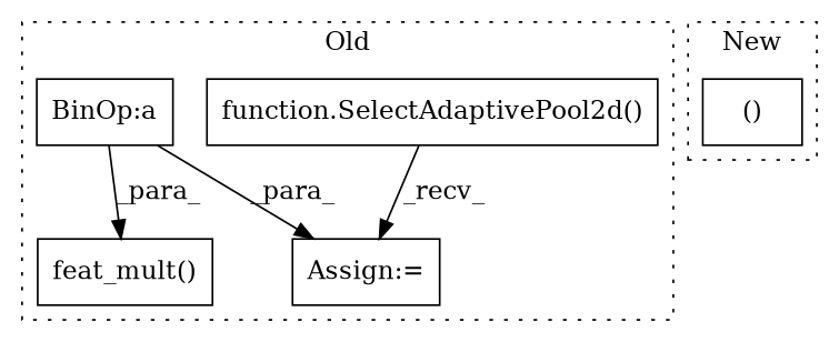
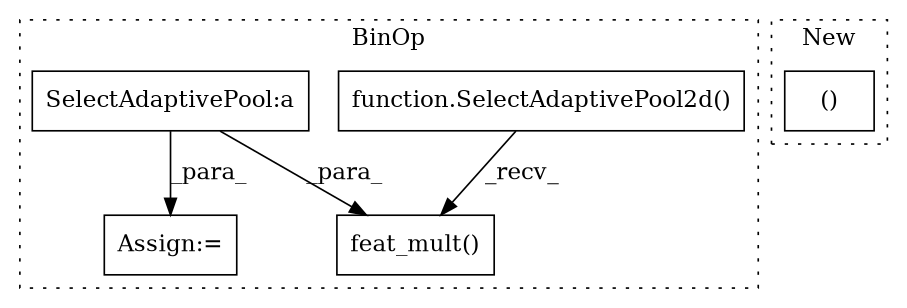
  digraph {
    node [a=75 l=3 shape=box]
    n1 [l=43 label="function.SelectAdaptivePool2d()" s=9651]
-   n2 [a=82 label="BinOp:a" s=9735]
+   n2 [a=82 label="SelectAdaptivePool:a" s=9735]
    n3 [a=68 label="Assign:=" s=9790]
    n4 [l=28 label="feat_mult()" s=9738]
    n5 [a=54 l=17 label="()" s=9645]
    subgraph cluster_1 {
-     label=Old
+     label=BinOp
      style=dotted
      n1
      n2
      n3
      n4
    }
    subgraph cluster_2 {
      label=New
      style=dotted
      n5
    }
-   n1 -> n3 [label=_recv_]
+   n1 -> n4 [label=_recv_]
    n2 -> n3 [label=_para_]
    n2 -> n4 [label=_para_]
  }
